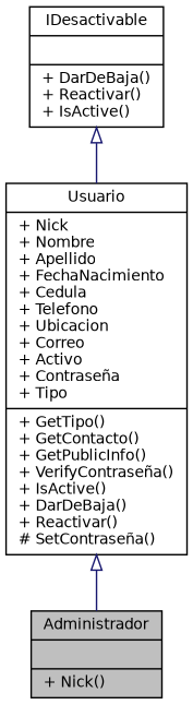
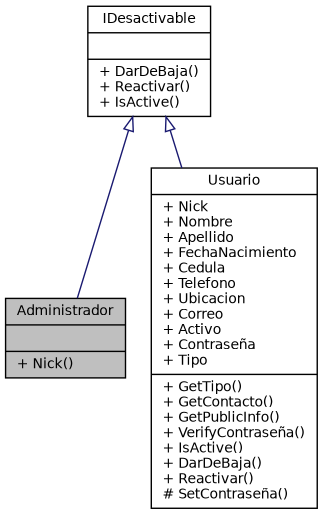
  digraph {
    node [color=black fillcolor=white fontname=Helvetica fontsize=10 shape=record style=filled]
    edge [arrowtail=onormal color=midnightblue dir=back fontname=Helvetica fontsize=10 labelfontname=Helvetica labelfontsize=10 style=solid]
    n1 [fillcolor=grey75 fontcolor=black height=0.2 label="{Administrador\n||+ Nick()\l}" width=0.4]
    n2 [height=0.2 label="{Usuario\n|+ Nick\l+ Nombre\l+ Apellido\l+ FechaNacimiento\l+ Cedula\l+ Telefono\l+ Ubicacion\l+ Correo\l+ Activo\l+ Contraseña\l+ Tipo\l|+ GetTipo()\l+ GetContacto()\l+ GetPublicInfo()\l+ VerifyContraseña()\l+ IsActive()\l+ DarDeBaja()\l+ Reactivar()\l# SetContraseña()\l}" width=0.4]
    n3 [height=0.2 label="{IDesactivable\n||+ DarDeBaja()\l+ Reactivar()\l+ IsActive()\l}" width=0.4]
-   n2 -> n1
+   n3 -> n1
    n3 -> n2
  }
